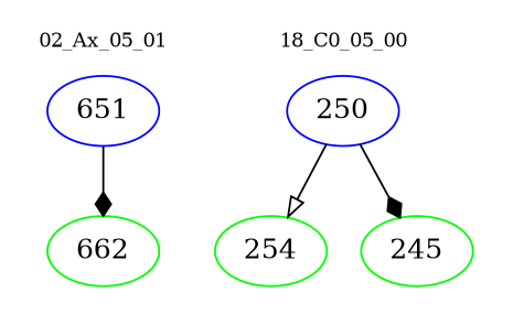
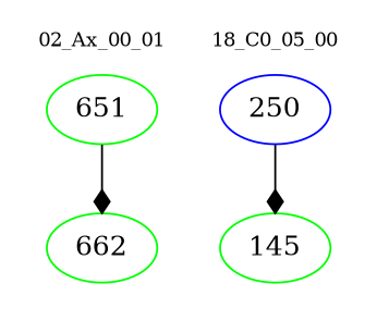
  digraph {
    node [color=green]
    edge [arrowhead=diamond color=black]
-   n1 [color=blue label=651]
+   n1 [label=651]
    n2 [label=662]
    n3 [color=blue label=250]
-   n4 [label=254]
-   n5 [label=245]
+   n5 [label=145]
    subgraph cluster_1 {
      color=white
      fontsize=10
-     label="02_Ax_05_01"
+     label="02_Ax_00_01"
      n1
      n2
    }
    subgraph cluster_2 {
      color=white
      fontsize=10
      label="18_C0_05_00"
      n3
-     n4
      n5
    }
    n1 -> n2
-   n3 -> n4 [arrowhead=onormal]
    n3 -> n5
  }
